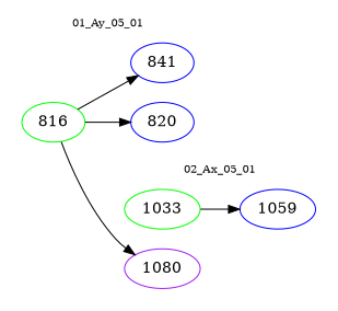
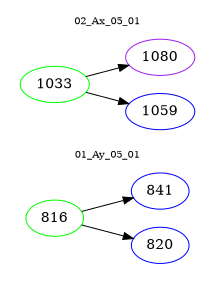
  digraph {
    rankdir=LR
    node [color=blue]
    edge [color=black]
    n1 [label=820]
    n2 [color=green label=816]
    n3 [label=841]
    n4 [label=1059]
    n5 [color=green label=1033]
    n6 [color=purple label=1080]
    subgraph cluster_1 {
      color=white
      fontsize=10
      label="01_Ay_05_01"
      n1
      n2
      n3
    }
    subgraph cluster_2 {
      color=white
      fontsize=10
      label="02_Ax_05_01"
      n4
      n5
      n6
    }
    n2 -> n1
    n2 -> n3
    n5 -> n4
-   n2 -> n6
+   n5 -> n6
  }
